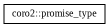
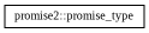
  digraph {
    rankdir=TB
    fontname="Liberation Serif"
-   n1 [color=black fillcolor=white fontname="Liberation Serif" fontsize=10 height=0.2 label="coro2::promise_type" shape=record style=filled width=0.4]
+   n1 [color=black fillcolor=white fontname="Liberation Serif" fontsize=10 height=0.2 label="promise2::promise_type" shape=record style=filled width=0.4]
  }
